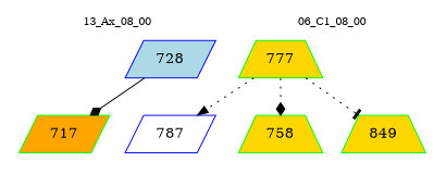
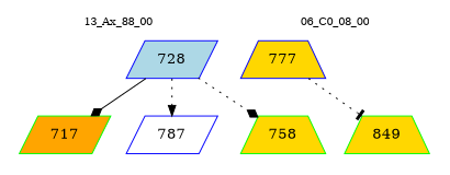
  digraph {
    node [color=blue fillcolor=gold shape=parallelogram style=filled]
    edge [arrowhead=diamond color=black style=dotted]
    n1 [fillcolor=lightblue label=728]
    n2 [color=green fillcolor=orange label=717]
    n3 [fillcolor=white label=787]
-   n4 [color=green label=777 shape=trapezium]
+   n4 [label=777 shape=trapezium]
    n5 [color=green label=758 shape=trapezium]
    n6 [color=green label=849 shape=trapezium]
    subgraph cluster_1 {
      color=white
      fontsize=10
-     label="13_Ax_08_00"
+     label="13_Ax_88_00"
      n1
      n2
      n3
    }
    subgraph cluster_2 {
      color=white
      fontsize=10
-     label="06_C1_08_00"
+     label="06_C0_08_00"
      n4
      n5
      n6
    }
    n1 -> n2 [style=solid]
-   n4 -> n3 [arrowhead=normal]
-   n4 -> n5
+   n1 -> n3 [arrowhead=normal]
+   n1 -> n5
    n4 -> n6 [arrowhead=tee]
  }
